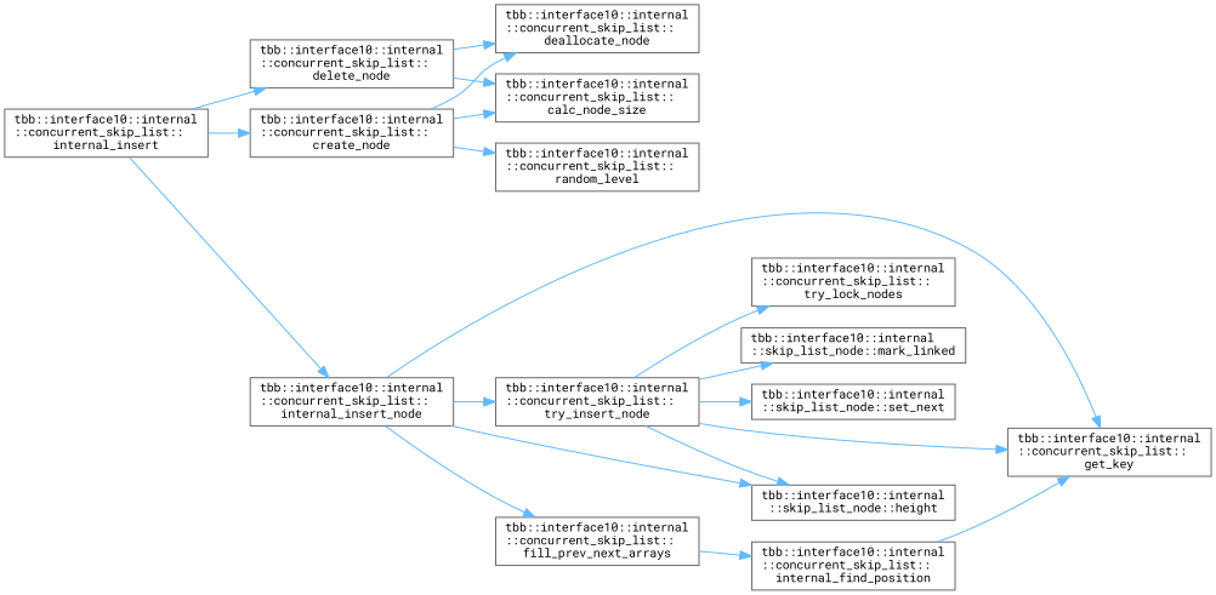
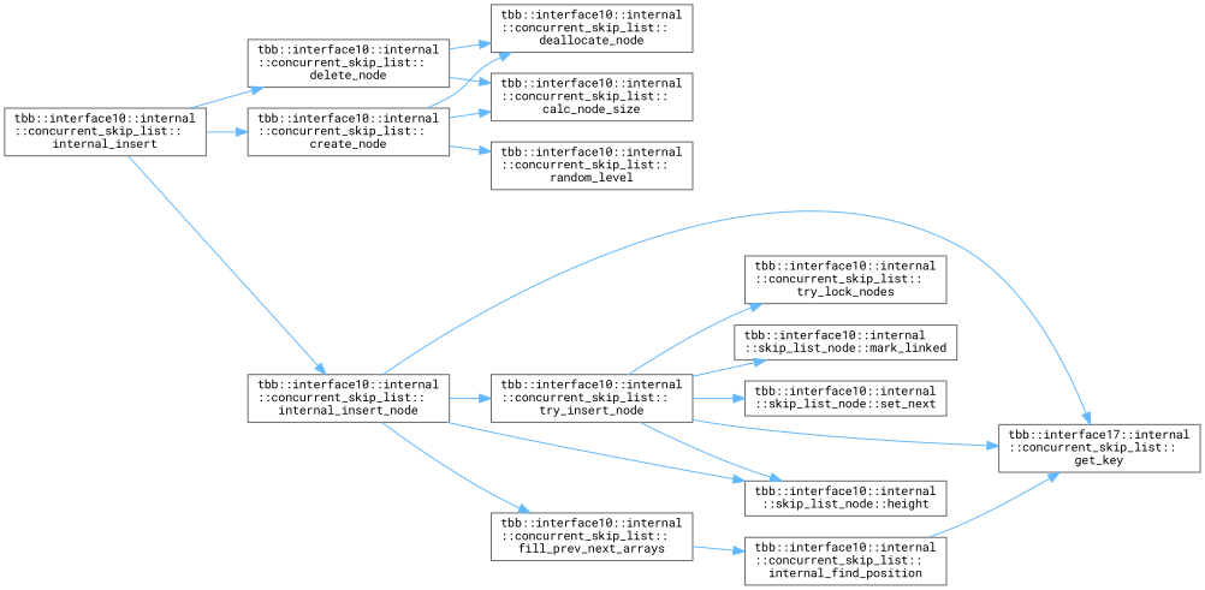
  digraph {
    fontname="Roboto Mono"
    rankdir=LR
    node [color=grey40 fillcolor=white fontname="Roboto Mono" fontsize=10 shape=box style=filled]
    edge [color=steelblue1 fontname="Roboto Mono" fontsize=10 labelfontname=Helvetica labelfontsize=10 style=solid]
    n1 [height=0.2 label="tbb::interface10::internal\l::concurrent_skip_list::\linternal_insert" width=0.4]
    n2 [height=0.2 label="tbb::interface10::internal\l::concurrent_skip_list::\lcreate_node" width=0.4]
    n3 [height=0.2 label="tbb::interface10::internal\l::concurrent_skip_list::\ldelete_node" width=0.4]
    n4 [height=0.2 label="tbb::interface10::internal\l::concurrent_skip_list::\linternal_insert_node" width=0.4]
    n5 [height=0.2 label="tbb::interface10::internal\l::concurrent_skip_list::\lcalc_node_size" width=0.4]
    n6 [height=0.2 label="tbb::interface10::internal\l::concurrent_skip_list::\ldeallocate_node" width=0.4]
    n7 [height=0.2 label="tbb::interface10::internal\l::concurrent_skip_list::\lrandom_level" width=0.4]
    n8 [height=0.2 label="tbb::interface10::internal\l::concurrent_skip_list::\lfill_prev_next_arrays" width=0.4]
-   n9 [height=0.2 label="tbb::interface10::internal\l::concurrent_skip_list::\lget_key" width=0.4]
+   n9 [height=0.2 label="tbb::interface17::internal\l::concurrent_skip_list::\lget_key" width=0.4]
    n10 [height=0.2 label="tbb::interface10::internal\l::skip_list_node::height" width=0.4]
    n11 [height=0.2 label="tbb::interface10::internal\l::concurrent_skip_list::\ltry_insert_node" width=0.4]
    n12 [height=0.2 label="tbb::interface10::internal\l::concurrent_skip_list::\linternal_find_position" width=0.4]
    n13 [height=0.2 label="tbb::interface10::internal\l::skip_list_node::mark_linked" width=0.4]
    n14 [height=0.2 label="tbb::interface10::internal\l::skip_list_node::set_next" width=0.4]
    n15 [height=0.2 label="tbb::interface10::internal\l::concurrent_skip_list::\ltry_lock_nodes" width=0.4]
    n1 -> n2
    n1 -> n3
    n1 -> n4
    n2 -> n5
    n2 -> n6
    n2 -> n7
    n3 -> n5
    n3 -> n6
    n4 -> n8
    n4 -> n9
    n4 -> n10
    n4 -> n11
    n8 -> n12
    n11 -> n9
    n11 -> n10
    n11 -> n13
    n11 -> n14
    n11 -> n15
    n12 -> n9
  }
